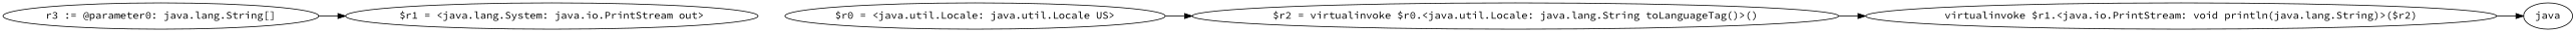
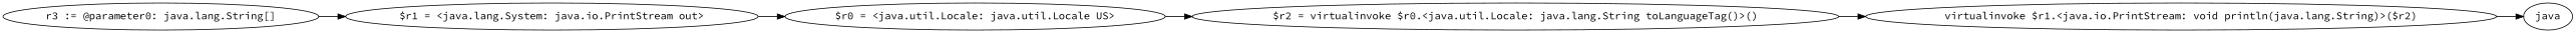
  digraph {
    fontname="Source Code Pro"
    rankdir=LR
    node [fontname="Source Code Pro"]
    edge [fontname="Source Code Pro"]
    "r3 := @parameter0: java.lang.String[]"
    "$r1 = <java.lang.System: java.io.PrintStream out>"
    "$r0 = <java.util.Locale: java.util.Locale US>"
    "$r2 = virtualinvoke $r0.<java.util.Locale: java.lang.String toLanguageTag()>()"
    "virtualinvoke $r1.<java.io.PrintStream: void println(java.lang.String)>($r2)"
    n6 [label=java]
    "r3 := @parameter0: java.lang.String[]" -> "$r1 = <java.lang.System: java.io.PrintStream out>"
+   "$r1 = <java.lang.System: java.io.PrintStream out>" -> "$r0 = <java.util.Locale: java.util.Locale US>"
    "$r0 = <java.util.Locale: java.util.Locale US>" -> "$r2 = virtualinvoke $r0.<java.util.Locale: java.lang.String toLanguageTag()>()"
    "$r2 = virtualinvoke $r0.<java.util.Locale: java.lang.String toLanguageTag()>()" -> "virtualinvoke $r1.<java.io.PrintStream: void println(java.lang.String)>($r2)"
    "virtualinvoke $r1.<java.io.PrintStream: void println(java.lang.String)>($r2)" -> n6
  }
